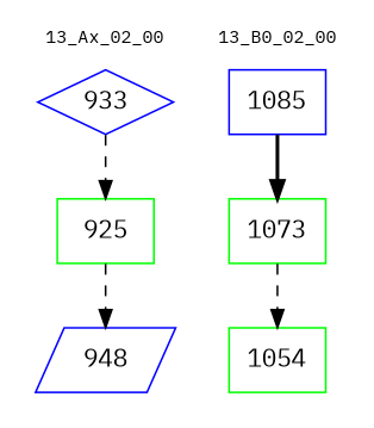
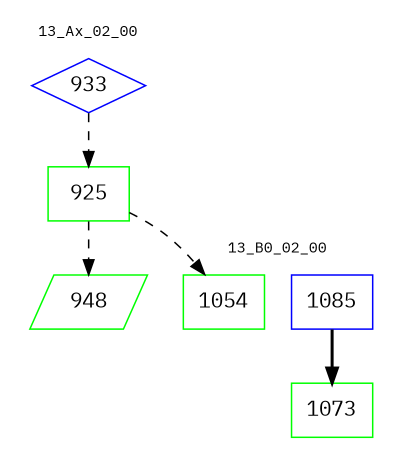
  digraph {
    fontname="IBM Plex Mono"
    node [color=green fontname="IBM Plex Mono" shape=box]
    edge [color=black fontname="IBM Plex Mono" style=dashed]
    n1 [color=blue label=933 shape=diamond]
    n2 [label=925]
-   n3 [color=blue label=948 shape=parallelogram]
+   n3 [label=948 shape=parallelogram]
    n4 [color=blue label=1085]
    n5 [label=1073]
    n6 [label=1054]
    subgraph cluster_1 {
      color=white
      fontsize=10
      label="13_Ax_02_00"
      n1
      n2
      n3
    }
    subgraph cluster_2 {
      color=white
      fontsize=10
      label="13_B0_02_00"
      n4
      n5
      n6
    }
    n1 -> n2
    n2 -> n3
    n4 -> n5 [style=bold]
-   n5 -> n6
+   n2 -> n6
  }
